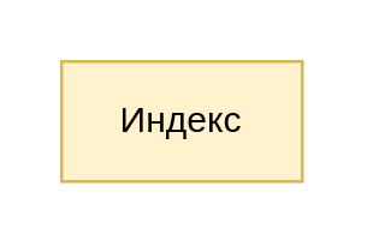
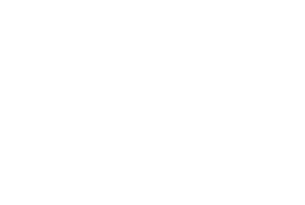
  <mxCell id="0" />
  <mxCell id="1" parent="0" />
- <mxCell id="2" value="Индекс" style="rounded=0;whiteSpace=wrap;html=1;fillColor=#fff2cc;strokeColor=#d6b656;" parent="1" vertex="1"><mxGeometry x="20" y="20" width="80" height="40" as="geometry" /></mxCell>
